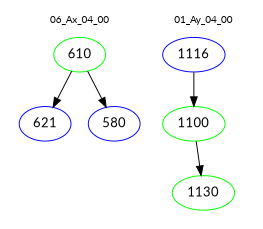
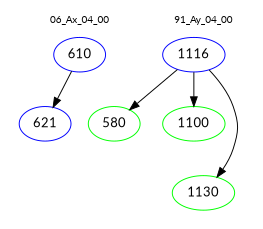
  digraph {
    fontname=Lato
    node [color=blue fontname=Lato]
    edge [color=black fontname=Lato]
-   n1 [color=green label=610]
-   n2 [label=580]
+   n1 [label=610]
+   n2 [color=green label=580]
    n3 [label=621]
    n4 [label=1116]
    n5 [color=green label=1100]
    n6 [color=green label=1130]
    subgraph cluster_1 {
      color=white
      fontsize=10
      label="06_Ax_04_00"
      n1
      n2
      n3
    }
    subgraph cluster_2 {
      color=white
      fontsize=10
-     label="01_Ay_04_00"
+     label="91_Ay_04_00"
      n4
      n5
      n6
    }
-   n1 -> n2
+   n4 -> n2
    n1 -> n3
    n4 -> n5
-   n5 -> n6
+   n4 -> n6
  }
